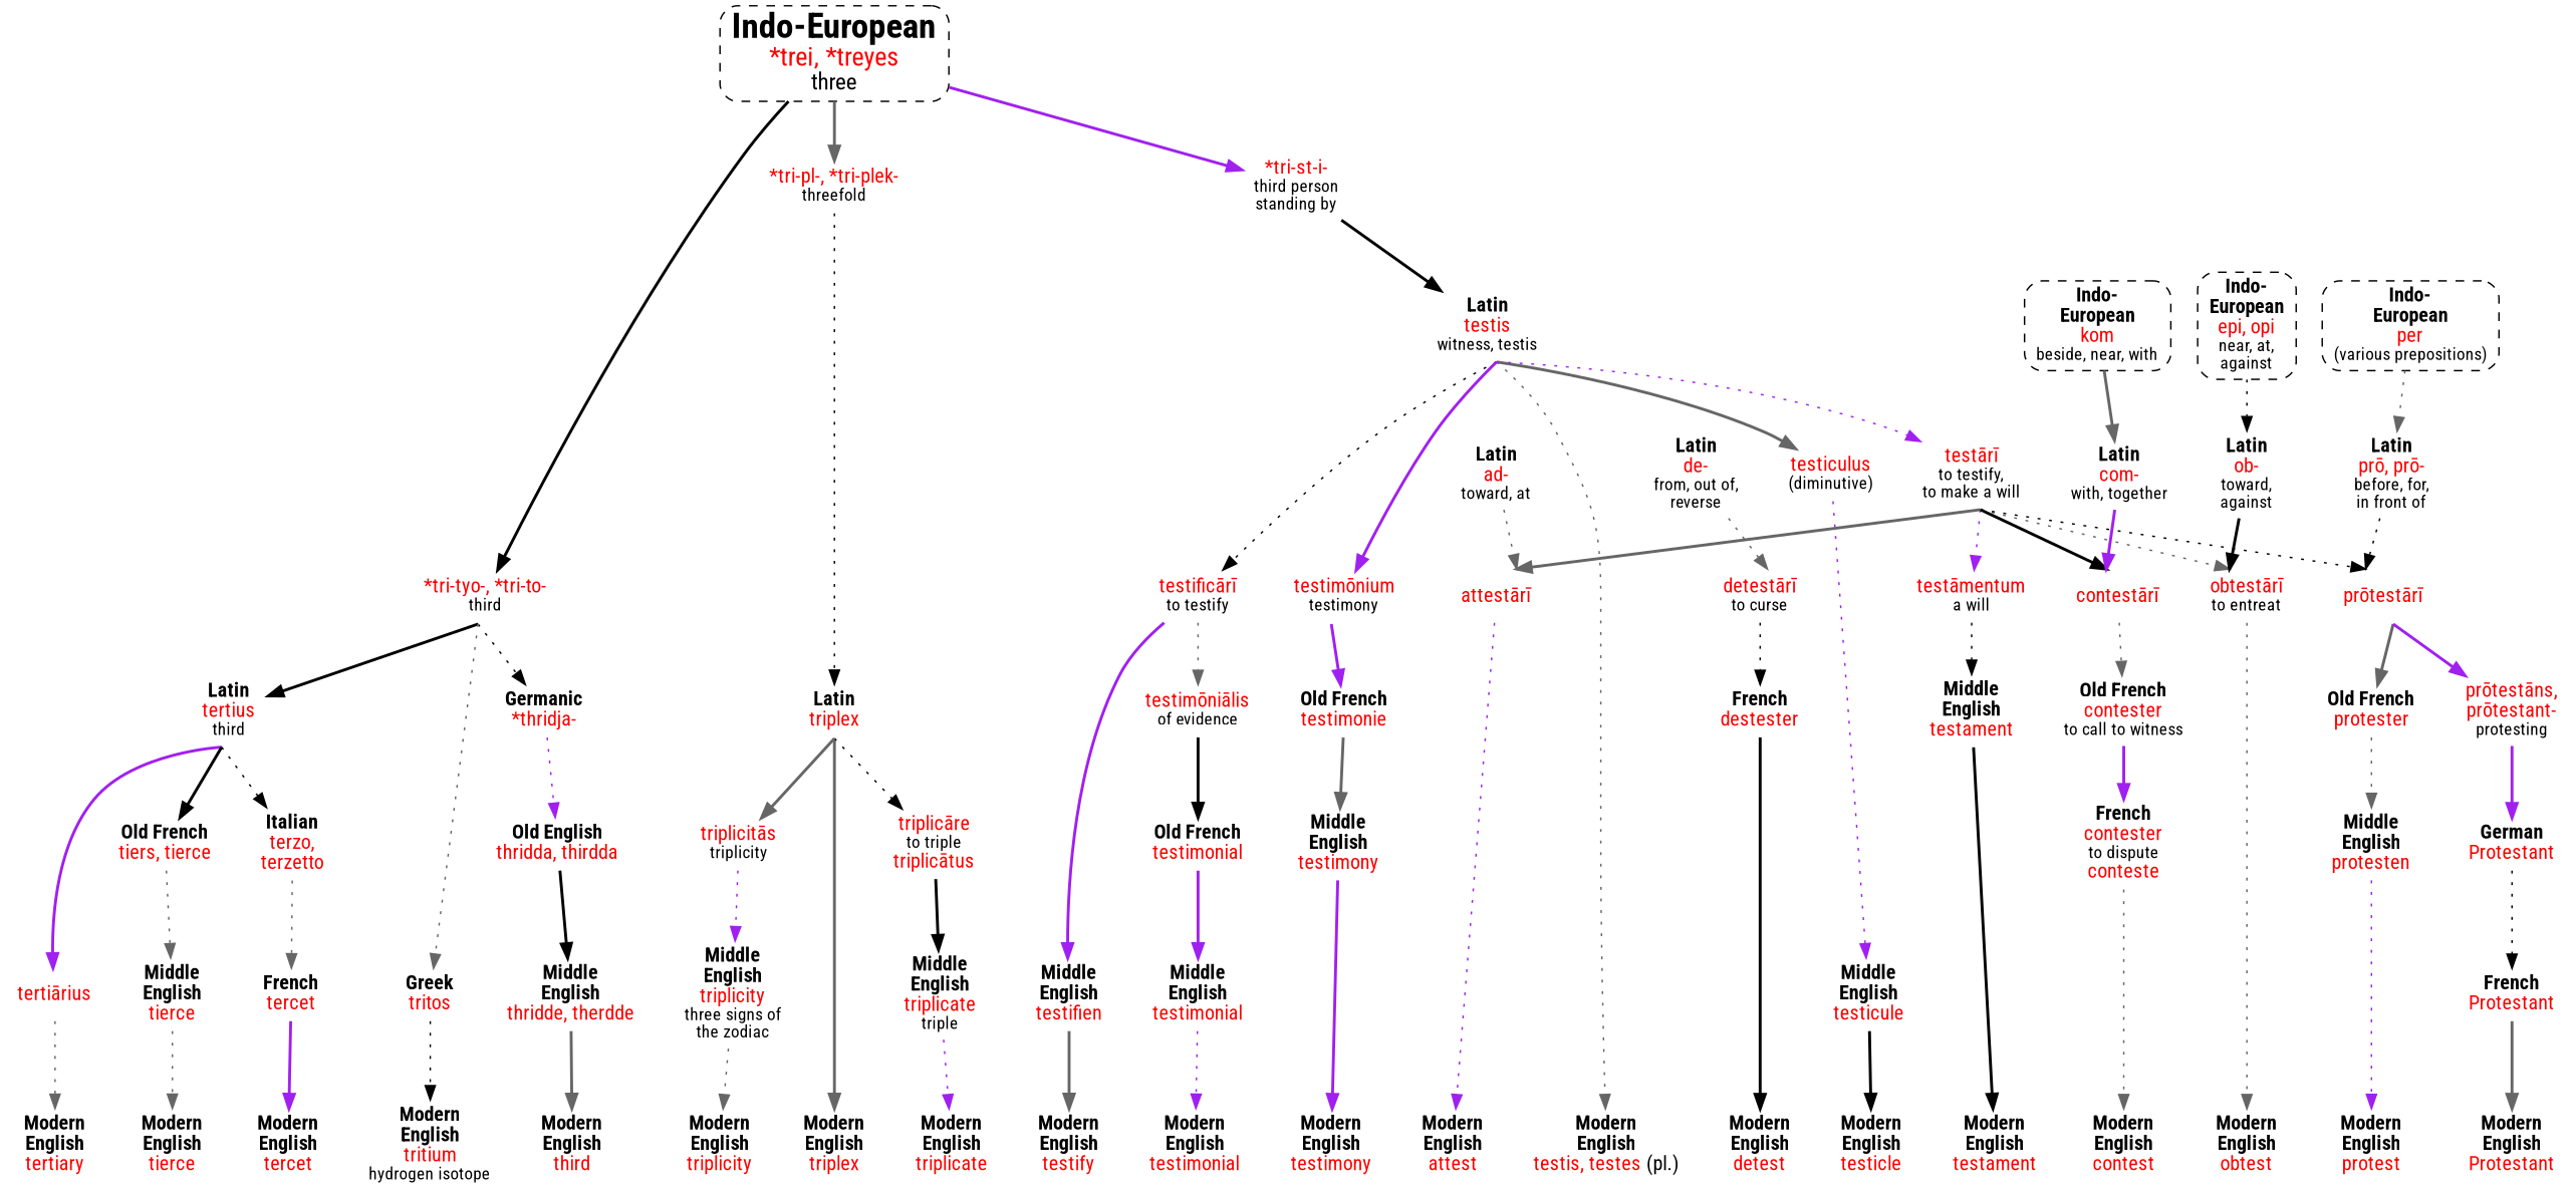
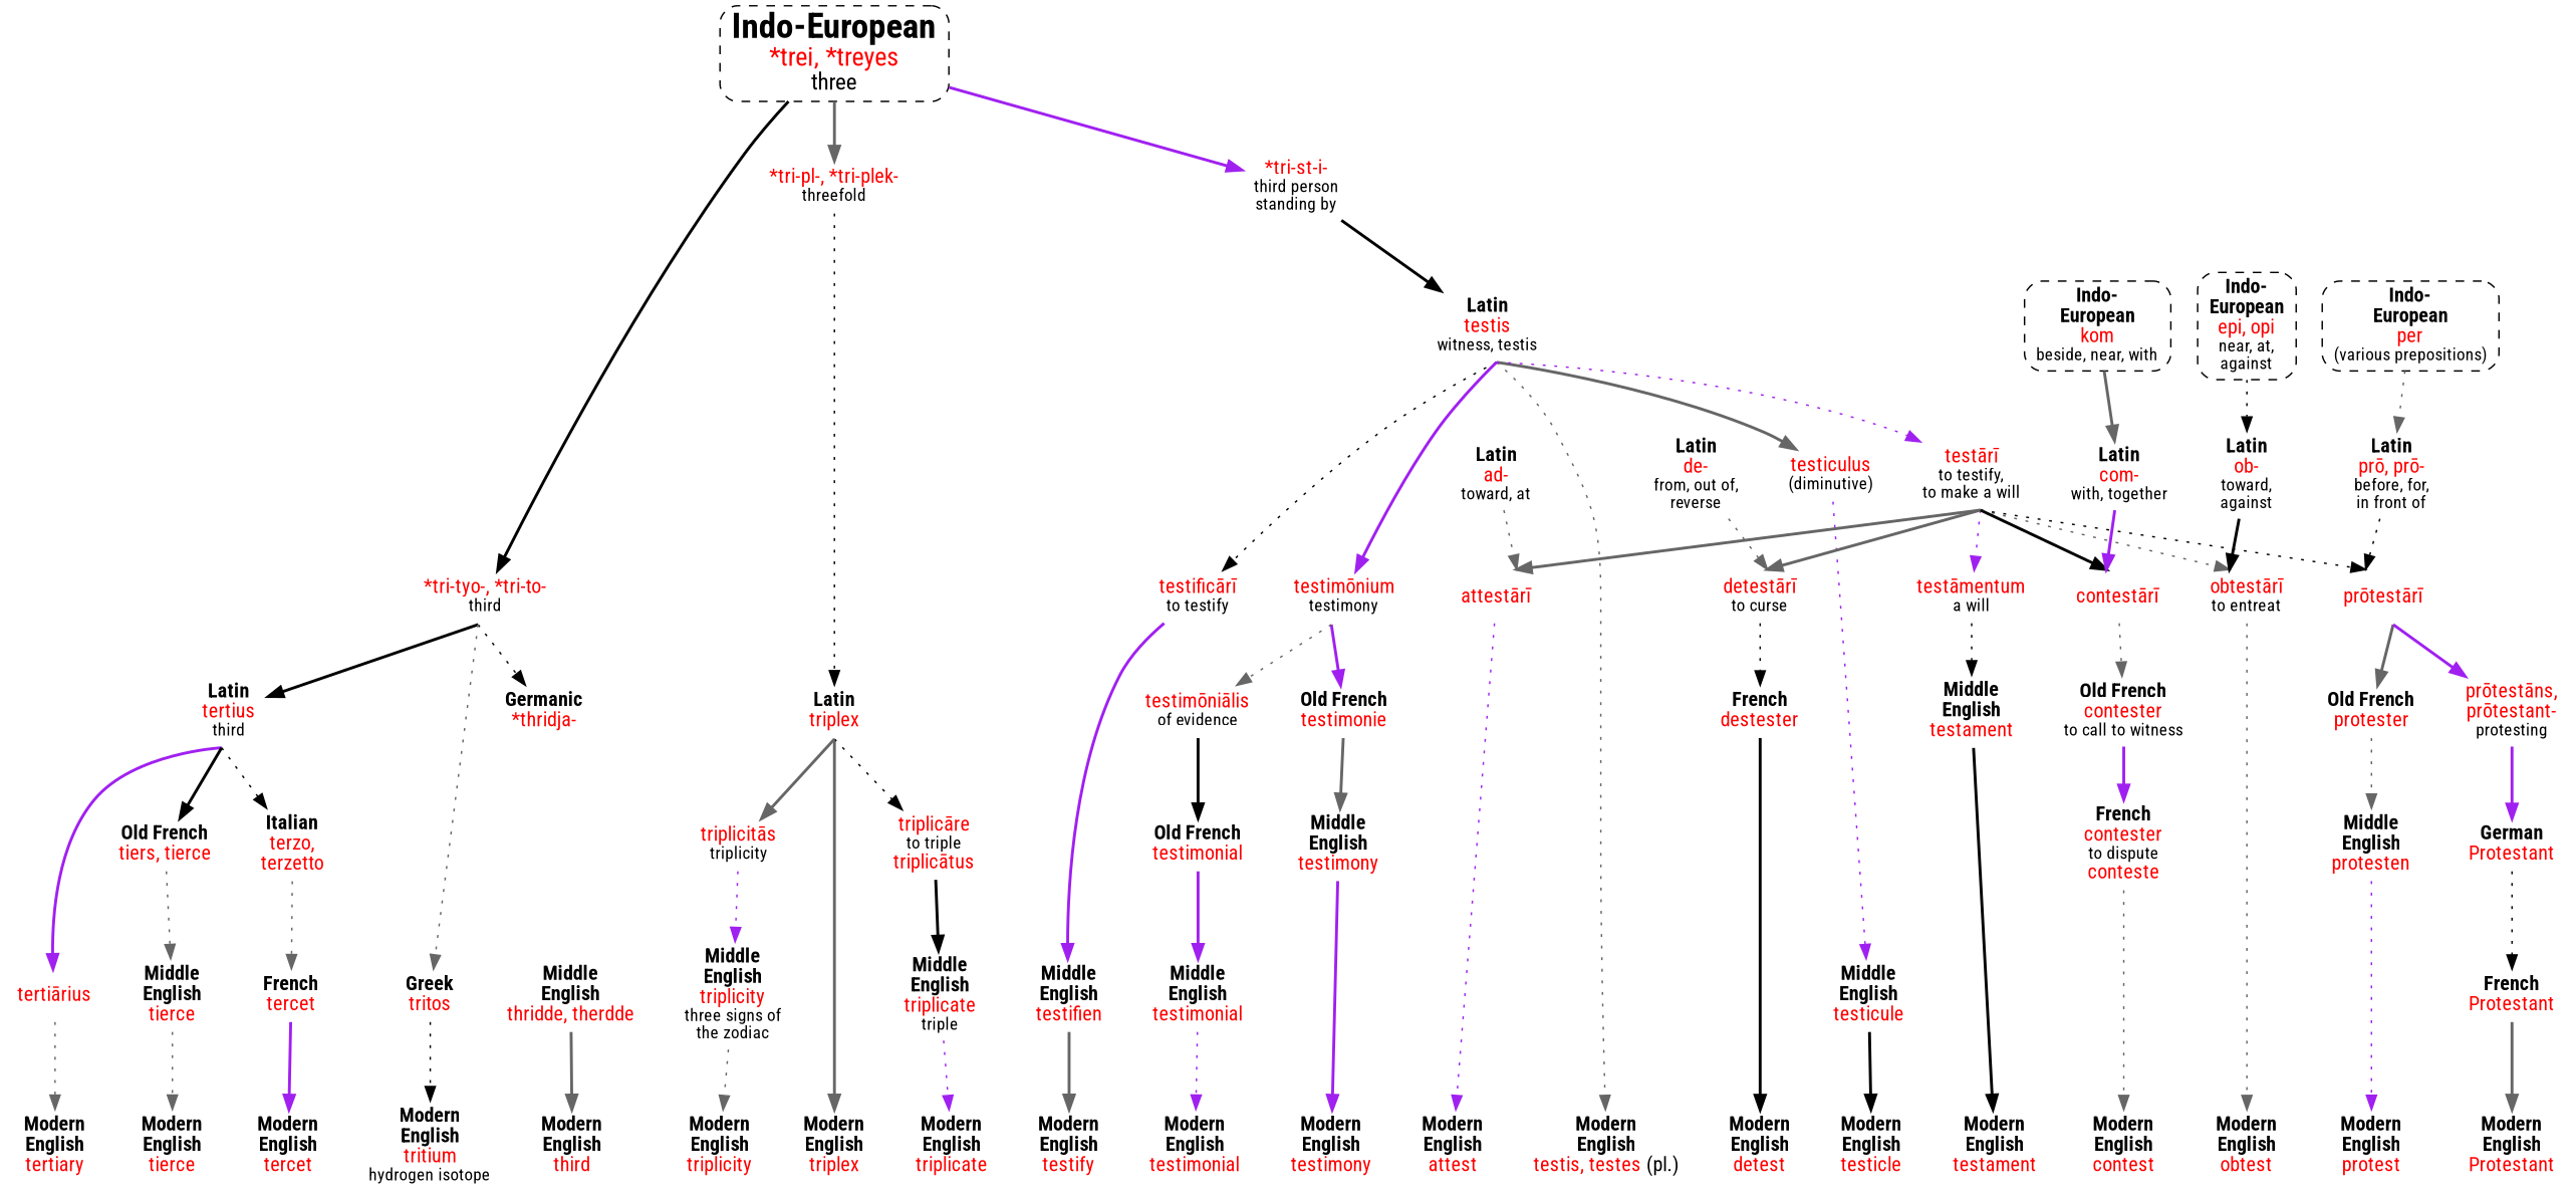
  strict digraph {
    fontname="Roboto Condensed"
    node [fontname="Roboto Condensed" shape=none]
    edge [color=gray40 fontname="Roboto Condensed" style=dotted]
    n1 [label=<<b>Modern<br/>English</b><br/><font color="red">third</font>>]
    n2 [label=<<b>Modern<br/>English</b><br/><font color="red">tercet</font>>]
    n3 [label=<<b>Modern<br/>English</b><br/><font color="red">tertiary</font>>]
    n4 [label=<<b>Modern<br/>English</b><br/><font color="red">tierce</font>>]
    n5 [label=<<b>Modern<br/>English</b><br/><font color="red">tritium</font><br/><font point-size="12">hydrogen isotope</font>>]
    n6 [label=<<b>Modern<br/>English</b><br/><font color="red">triplex</font>>]
    n7 [label=<<b>Modern<br/>English</b><br/><font color="red">triplicate</font>>]
    n8 [label=<<b>Modern<br/>English</b><br/><font color="red">triplicity</font>>]
    n9 [label=<<b>Modern<br/>English</b><br/><font color="red">testis, testes </font>(pl.)>]
    n10 [label=<<b>Modern<br/>English</b><br/><font color="red">testicle</font>>]
    n11 [label=<<b>Modern<br/>English</b><br/><font color="red">testify</font>>]
    n12 [label=<<b>Modern<br/>English</b><br/><font color="red">testimony</font>>]
    n13 [label=<<b>Modern<br/>English</b><br/><font color="red">testimonial</font>>]
    n14 [label=<<b>Modern<br/>English</b><br/><font color="red">testament</font>>]
    n15 [label=<<b>Modern<br/>English</b><br/><font color="red">attest</font>>]
    n16 [label=<<b>Modern<br/>English</b><br/><font color="red">contest</font>>]
    n17 [label=<<b>Modern<br/>English</b><br/><font color="red">detest</font>>]
    n18 [label=<<b>Modern<br/>English</b><br/><font color="red">obtest</font>>]
    n19 [label=<<b>Modern<br/>English</b><br/><font color="red">protest</font>>]
    n20 [label=<<b>Modern<br/>English</b><br/><font color="red">Protestant</font>>]
    n21 [label=<<font point-size="24"><b>Indo-European</b></font><br/><font point-size="18" color="red">*trei, *treyes</font><br/><font point-size="16">three</font>> shape=box style="dashed,rounded"]
    n22 [label=<<font color="red">*tri-tyo-, *tri-to-</font><br/><font point-size="12">third</font>>]
    n23 [label=<<font color="red">*tri-pl-, *tri-plek-</font><br/><font point-size="12">threefold</font>>]
    n24 [label=<<font color="red">*tri-st-i-</font><br/><font point-size="12">third person<br/>standing by</font>>]
    n25 [label=<<b>Germanic</b><br/><font color="red">*thridja-</font>>]
    n26 [label=<<b>Latin</b><br/><font color="red">tertius</font><br/><font point-size="12">third</font>>]
    n27 [label=<<b>Greek</b><br/><font color="red">tritos</font>>]
    n28 [label=<<b>Latin</b><br/><font color="red">triplex</font>>]
    n29 [label=<<b>Latin</b><br/><font color="red">testis</font><br/><font point-size="12">witness, testis</font>>]
-   n30 [label=<<b>Old English</b><br/><font color="red">thridda, thirdda</font>>]
    n31 [label=<<b>Italian</b><br/><font color="red">terzo,<br/>terzetto</font>>]
    n32 [label=<<font color="red">tertiārius</font>>]
    n33 [label=<<b>Old French</b><br/><font color="red">tiers, tierce</font>>]
    n34 [label=<<font color="red">triplicāre</font><br/><font point-size="12">to triple</font><br/><font color="red">triplicātus</font>>]
    n35 [label=<<font color="red">triplicitās</font><br/><font point-size="12">triplicity</font>>]
    n36 [label=<<font color="red">testiculus</font><br/><font point-size="12">(diminutive)</font>>]
    n37 [label=<<font color="red">testificārī</font><br/><font point-size="12">to testify</font>>]
    n38 [label=<<font color="red">testimōnium</font><br/><font point-size="12">testimony</font>>]
    n39 [label=<<font color="red">testārī</font><br/><font point-size="12">to testify,<br/>to make a will</font>>]
    n40 [label=<<b>Middle<br/>English</b><br/><font color="red">thridde, therdde</font>>]
    n41 [label=<<b>French</b><br/><font color="red">tercet</font>>]
    n42 [label=<<b>Middle<br/>English</b><br/><font color="red">tierce</font>>]
    n43 [label=<<b>Middle<br/>English</b><br/><font color="red">triplicate</font><br/><font point-size="12">triple</font>>]
    n44 [label=<<b>Middle<br/>English</b><br/><font color="red">triplicity</font><br/><font point-size="12">three signs of<br/>the zodiac</font>>]
    n45 [label=<<b>Middle<br/>English</b><br/><font color="red">testicule</font>>]
    n46 [label=<<b>Middle<br/>English</b><br/><font color="red">testifien</font>>]
    n47 [label=<<b>Old French</b><br/><font color="red">testimonie</font>>]
    n48 [label=<<font color="red">testimōniālis</font><br/><font point-size="12">of evidence</font>>]
    n49 [label=<<font color="red">testāmentum</font><br/><font point-size="12">a will</font>>]
    n50 [label=<<font color="red">attestārī</font>>]
    n51 [label=<<font color="red">contestārī</font>>]
    n52 [label=<<font color="red">detestārī</font><br/><font point-size="12">to curse</font>>]
    n53 [label=<<font color="red">obtestārī</font><br/><font point-size="12">to entreat</font>>]
    n54 [label=<<font color="red">prōtestārī</font>>]
    n55 [label=<<b>Middle<br/>English</b><br/><font color="red">testimony</font>>]
    n56 [label=<<b>Old French</b><br/><font color="red">testimonial</font>>]
    n57 [label=<<b>Middle<br/>English</b><br/><font color="red">testimonial</font>>]
    n58 [label=<<b>Middle<br/>English</b><br/><font color="red">testament</font>>]
    n59 [label=<<b>Old French</b><br/><font color="red">contester</font><br/><font point-size="12">to call to witness</font>>]
    n60 [label=<<b>French</b><br/><font color="red">destester</font>>]
    n61 [label=<<b>Old French</b><br/><font color="red">protester</font>>]
    n62 [label=<<font color="red">prōtestāns,<br/>prōtestant-</font><br/><font point-size="12">protesting</font>>]
    n63 [label=<<b>Latin</b><br/><font color="red">ad-</font><br/><font point-size="12">toward, at</font>>]
    n64 [label=<<b>Indo-<br/>European</b><br/><font color="red">kom</font><br/><font point-size="12">beside, near, with</font>> shape=box style="dashed,rounded"]
    n65 [label=<<b>Latin</b><br/><font color="red">com-</font><br/><font point-size="12">with, together</font>>]
    n66 [label=<<b>French</b><br/><font color="red">contester</font><br/><font point-size="12">to dispute</font><br/><font color="red">conteste</font>>]
    n67 [label=<<b>Latin</b><br/><font color="red">de-</font><br/><font point-size="12">from, out of,<br/>reverse</font>>]
    n68 [label=<<b>Indo-<br/>European</b><br/><font color="red">epi, opi</font><br/><font point-size="12">near, at,<br/>against</font>> shape=box style="dashed,rounded"]
    n69 [label=<<b>Latin</b><br/><font color="red">ob-</font><br/><font point-size="12">toward,<br/>against</font>>]
    n70 [label=<<b>Indo-<br/>European</b><br/><font color="red">per</font><br/><font point-size="12">(various prepositions)</font>> shape=box style="dashed,rounded"]
    n71 [label=<<b>Latin</b><br/><font color="red">prō, prō-</font><br/><font point-size="12">before, for,<br/>in front of</font>>]
    n72 [label=<<b>Middle<br/>English</b><br/><font color="red">protesten</font>>]
    n73 [label=<<b>German</b><br/><font color="red">Protestant</font>>]
    n74 [label=<<b>French</b><br/><font color="red">Protestant</font>>]
    subgraph sub_1 {
      rank=sink
      n1
      n2
      n3
      n4
      n5
      n6
      n7
      n8
      n9
      n10
      n11
      n12
      n13
      n14
      n15
      n16
      n17
      n18
      n19
      n20
    }
    subgraph sub_2 {
      rank=source
    }
    subgraph sub_3 {
      rank=same
    }
    n21 -> n22 [color=black style=bold]
    n21 -> n23 [style=bold]
    n21 -> n24 [color=purple style=bold]
    n22 -> n25 [color=black sametail=1]
    n22 -> n26 [color=black sametail=1 style=bold]
    n22 -> n27 [sametail=1]
    n23 -> n28 [color=black sametail=1]
    n24 -> n29 [color=black style=bold]
-   n25 -> n30 [color=purple]
    n26 -> n31 [color=black sametail=1]
    n26 -> n32 [color=purple sametail=1 style=bold]
    n26 -> n33 [color=black sametail=1 style=bold]
    n27 -> n5 [color=black]
    n28 -> n6 [sametail=1 style=bold]
    n28 -> n34 [color=black sametail=1]
    n28 -> n35 [sametail=1 style=bold]
    n29 -> n9 [sametail=1]
    n29 -> n36 [sametail=1 style=bold]
    n29 -> n37 [color=black sametail=1]
    n29 -> n38 [color=purple sametail=1 style=bold]
    n29 -> n39 [color=purple sametail=1]
-   n30 -> n40 [color=black style=bold]
    n31 -> n41
    n32 -> n3
    n33 -> n42
    n34 -> n43 [color=black style=bold]
    n35 -> n44 [color=purple]
    n36 -> n45 [color=purple]
    n37 -> n46 [color=purple style=bold]
    n38 -> n47 [color=purple sametail=1 style=bold]
-   n37 -> n48 [sametail=1]
+   n38 -> n48 [sametail=1]
    n39 -> n49 [color=purple sametail=1]
    n39 -> n50 [samehead=1 sametail=1 style=bold]
    n39 -> n51 [color=black samehead=1 sametail=1 style=bold]
+   n39 -> n52 [samehead=1 sametail=1 style=bold]
    n39 -> n53 [samehead=1 sametail=1]
    n39 -> n54 [color=black samehead=1 sametail=1]
    n40 -> n1 [style=bold]
    n41 -> n2 [color=purple style=bold]
    n42 -> n4
    n43 -> n7 [color=purple]
    n44 -> n8
    n45 -> n10 [color=black style=bold]
    n46 -> n11 [style=bold]
    n47 -> n55 [style=bold]
    n48 -> n56 [color=black style=bold]
    n49 -> n58 [color=black]
    n50 -> n15 [color=purple]
    n51 -> n59
    n52 -> n60 [color=black]
    n53 -> n18
    n54 -> n61 [sametail=1 style=bold]
    n54 -> n62 [color=purple sametail=1 style=bold]
    n55 -> n12 [color=purple style=bold]
    n56 -> n57 [color=purple style=bold]
    n57 -> n13 [color=purple]
    n58 -> n14 [color=black style=bold]
    n59 -> n66 [color=purple style=bold]
    n60 -> n17 [color=black style=bold]
    n61 -> n72
    n62 -> n73 [color=purple sametail=1 style=bold]
    n63 -> n50 [samehead=1]
    n64 -> n65 [style=bold]
    n65 -> n51 [color=purple samehead=1 style=bold]
    n66 -> n16
    n67 -> n52 [samehead=1]
    n68 -> n69 [color=black]
    n69 -> n53 [color=black samehead=1 style=bold]
    n70 -> n71
    n71 -> n54 [color=black samehead=1]
    n72 -> n19 [color=purple]
    n73 -> n74 [color=black]
    n74 -> n20 [style=bold]
  }
